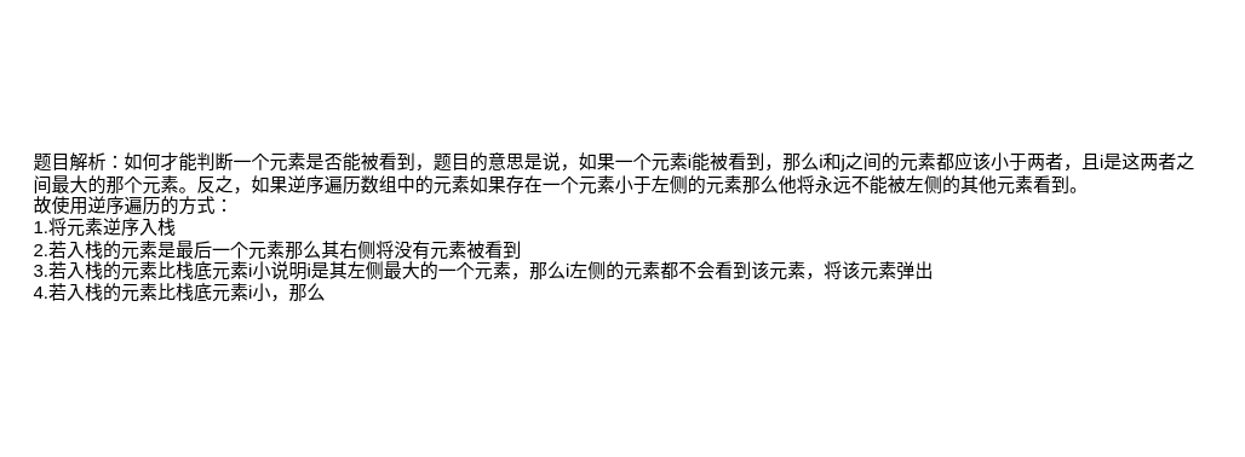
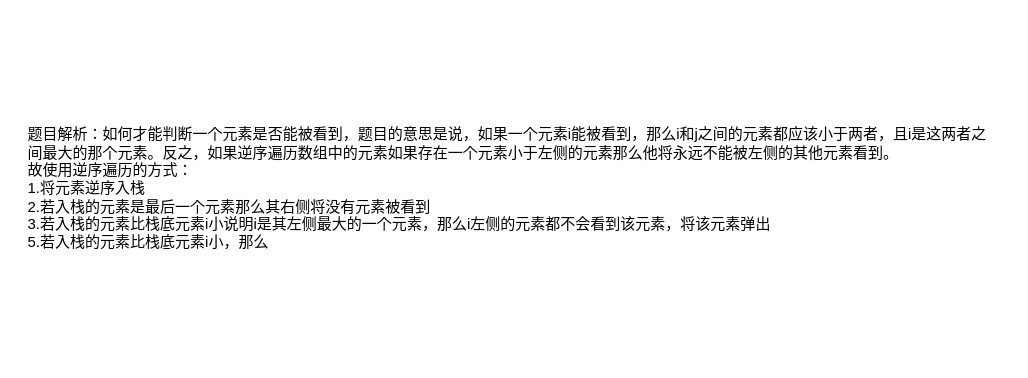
  <mxCell id="0" />
  <mxCell id="1" parent="0" />
- <mxCell id="2" value="题目解析：如何才能判断一个元素是否能被看到，题目的意思是说，如果一个元素i能被看到，那么i和j之间的元素都应该小于两者，且i是这两者之间最大的那个元素。反之，如果逆序遍历数组中的元素如果存在一个元素小于左侧的元素那么他将永远不能被左侧的其他元素看到。&lt;br&gt;故使用逆序遍历的方式：&lt;br&gt;1.将元素逆序入栈&lt;br&gt;2.若入栈的元素是最后一个元素那么其右侧将没有元素被看到&lt;br&gt;3.若入栈的元素比栈底元素i小说明i是其左侧最大的一个元素，那么i左侧的元素都不会看到该元素，将该元素弹出&lt;br&gt;4.若入栈的元素比栈底元素i小，那么" style="text;strokeColor=none;align=left;fillColor=none;html=1;verticalAlign=middle;whiteSpace=wrap;rounded=0;" vertex="1" parent="1"><mxGeometry y="20" width="780" height="260" as="geometry" x="20" /></mxCell>
+ <mxCell id="2" value="题目解析：如何才能判断一个元素是否能被看到，题目的意思是说，如果一个元素i能被看到，那么i和j之间的元素都应该小于两者，且i是这两者之间最大的那个元素。反之，如果逆序遍历数组中的元素如果存在一个元素小于左侧的元素那么他将永远不能被左侧的其他元素看到。&lt;br&gt;故使用逆序遍历的方式：&lt;br&gt;1.将元素逆序入栈&lt;br&gt;2.若入栈的元素是最后一个元素那么其右侧将没有元素被看到&lt;br&gt;3.若入栈的元素比栈底元素i小说明i是其左侧最大的一个元素，那么i左侧的元素都不会看到该元素，将该元素弹出&lt;br&gt;5.若入栈的元素比栈底元素i小，那么" style="text;strokeColor=none;align=left;fillColor=none;html=1;verticalAlign=middle;whiteSpace=wrap;rounded=0;" vertex="1" parent="1"><mxGeometry y="20" width="780" height="260" as="geometry" x="20" /></mxCell>
